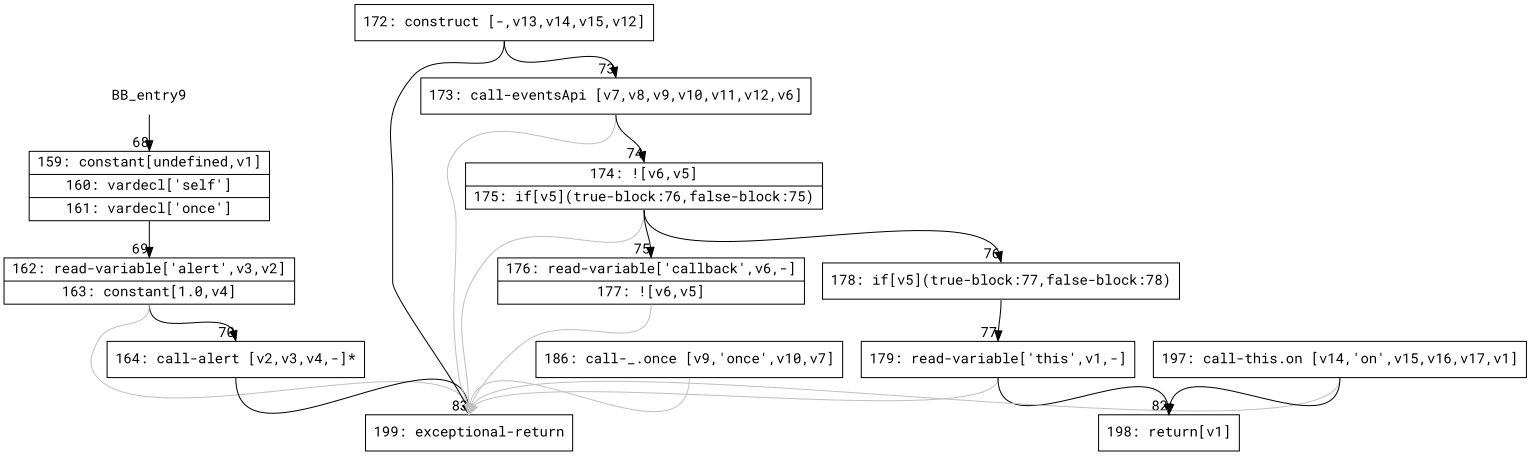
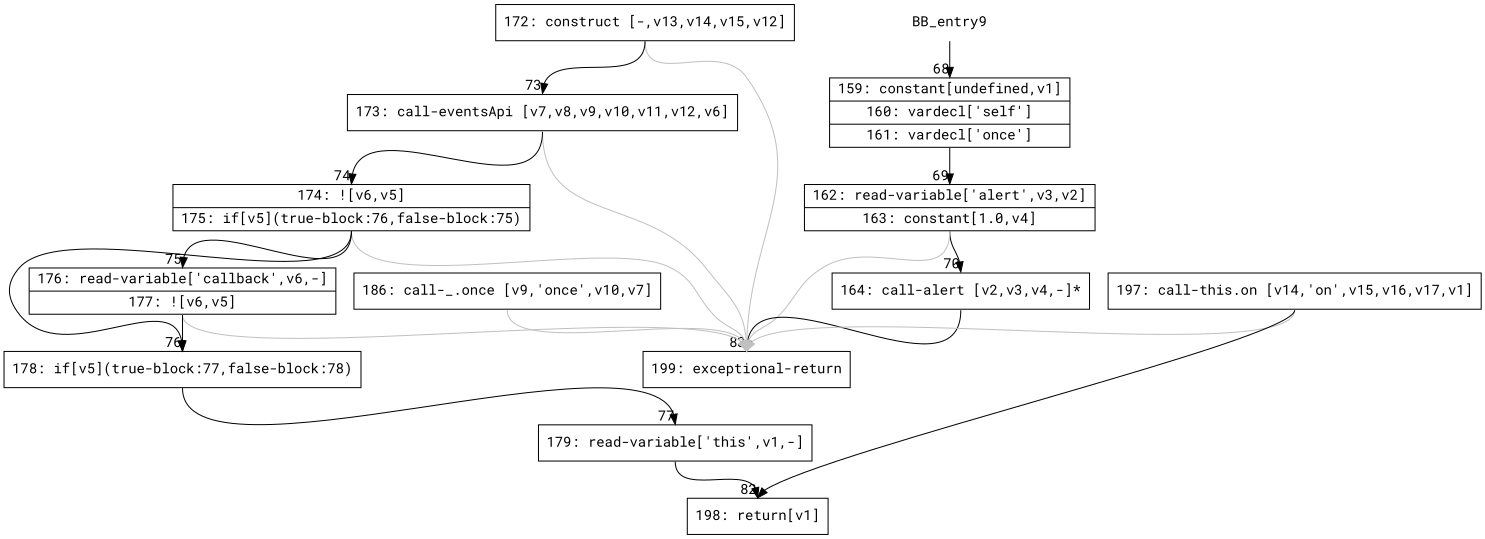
  digraph {
    fontname="Roboto Mono"
    rankdir=TD
    node [fontname="Roboto Mono" shape=record]
    edge [fontname="Roboto Mono" headport=n tailport=s]
    n1 [label=BB_entry9 shape=none]
    n2 [label="{159: constant[undefined,v1]|160: vardecl['self']|161: vardecl['once']}"]
    n3 [label="{162: read-variable['alert',v3,v2]|163: constant[1.0,v4]}"]
    n4 [label="{164: call-alert [v2,v3,v4,-]*}"]
    n5 [label="{199: exceptional-return}"]
    n6 [label="{172: construct [-,v13,v14,v15,v12]}"]
    n7 [label="{173: call-eventsApi [v7,v8,v9,v10,v11,v12,v6]}"]
    n8 [label="{174: ![v6,v5]|175: if[v5](true-block:76,false-block:75)}"]
    n9 [label="{178: if[v5](true-block:77,false-block:78)}"]
    n10 [label="{176: read-variable['callback',v6,-]|177: ![v6,v5]}"]
    n11 [label="{179: read-variable['this',v1,-]}"]
    n12 [label="{198: return[v1]}"]
    n13 [label="{186: call-_.once [v9,'once',v10,v7]}"]
    n14 [label="{197: call-this.on [v14,'on',v15,v16,v17,v1]}"]
    n1 -> n2 [headlabel="    68"]
    n2 -> n3 [headlabel="      69"]
    n3 -> n4 [headlabel="      70"]
    n3 -> n5 [color=gray headlabel="      83"]
    n4 -> n5 [color=black]
-   n6 -> n5 [color=black]
+   n6 -> n5 [color=gray]
    n6 -> n7 [headlabel="      73"]
    n7 -> n5 [color=gray]
    n7 -> n8 [headlabel="      74"]
    n8 -> n5 [color=gray]
    n8 -> n9 [headlabel="      76"]
    n8 -> n10 [headlabel="      75"]
    n9 -> n11 [headlabel="      77"]
    n10 -> n5 [color=gray]
-   n11 -> n5 [color=gray]
+   n10 -> n9
    n11 -> n12 [headlabel="      82"]
    n13 -> n5 [color=gray]
    n14 -> n5 [color=gray]
    n14 -> n12
  }
